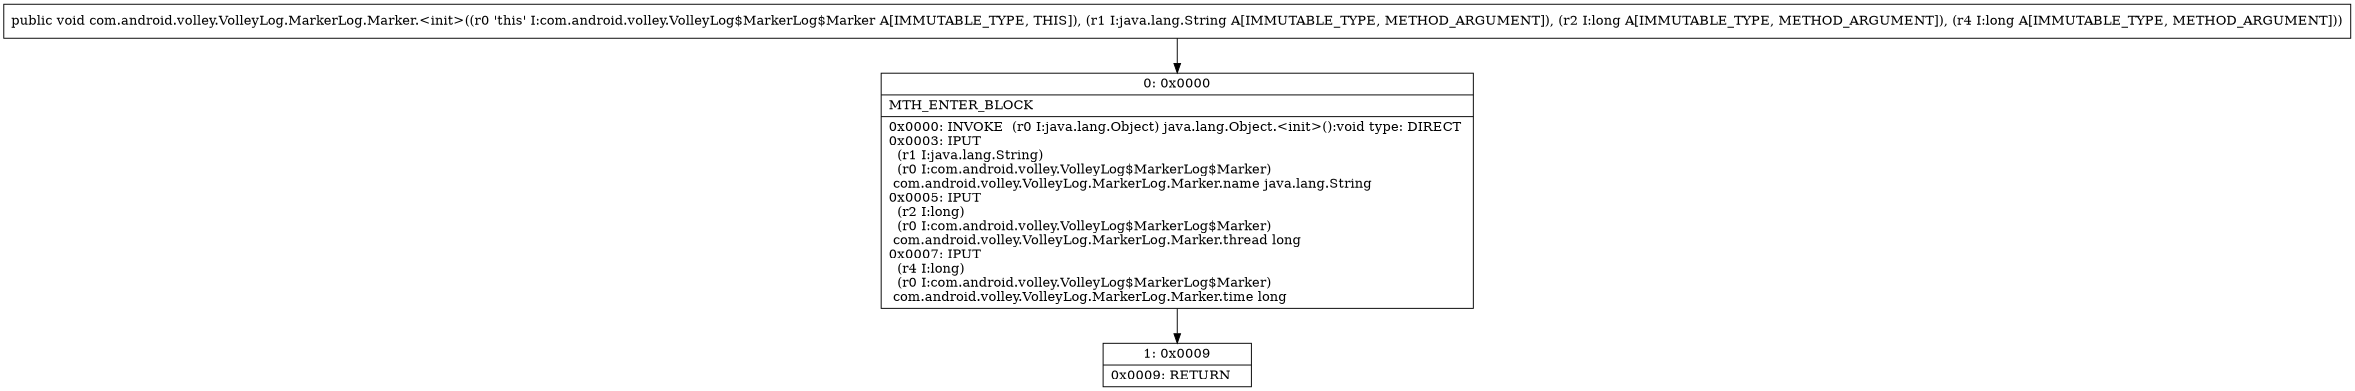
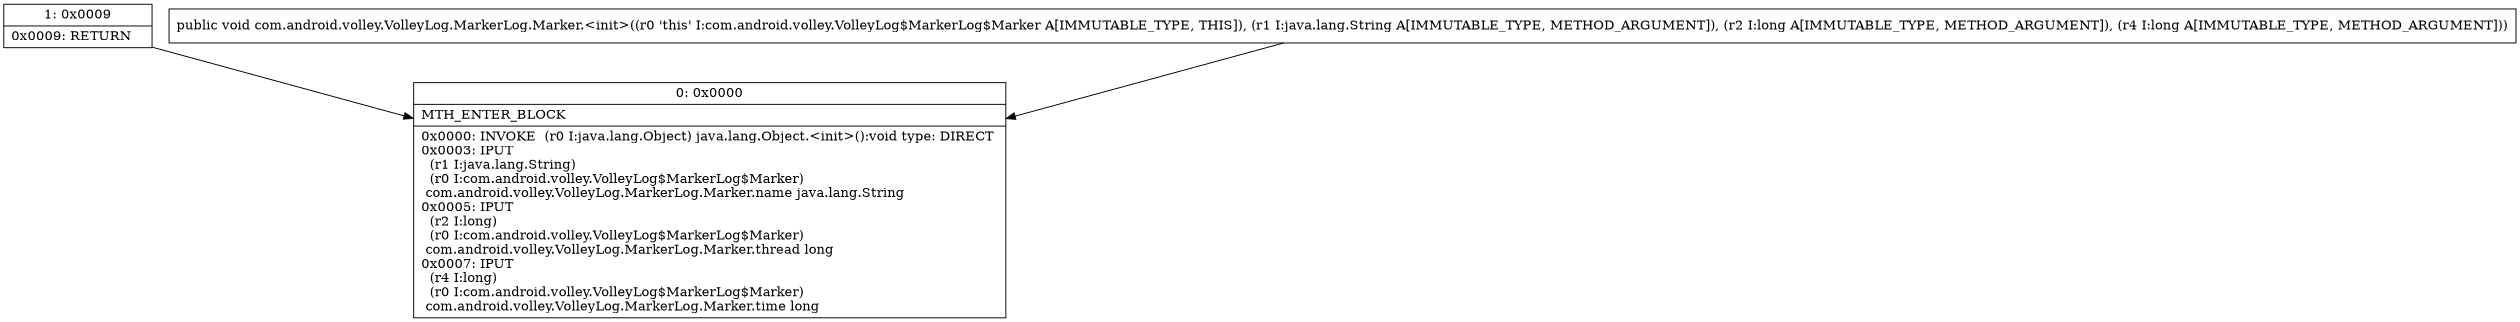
  digraph {
    node [shape=record]
    n1 [label="{0\:\ 0x0000|MTH_ENTER_BLOCK\l|0x0000: INVOKE  (r0 I:java.lang.Object) java.lang.Object.\<init\>():void type: DIRECT \l0x0003: IPUT  \l  (r1 I:java.lang.String)\l  (r0 I:com.android.volley.VolleyLog$MarkerLog$Marker)\l com.android.volley.VolleyLog.MarkerLog.Marker.name java.lang.String \l0x0005: IPUT  \l  (r2 I:long)\l  (r0 I:com.android.volley.VolleyLog$MarkerLog$Marker)\l com.android.volley.VolleyLog.MarkerLog.Marker.thread long \l0x0007: IPUT  \l  (r4 I:long)\l  (r0 I:com.android.volley.VolleyLog$MarkerLog$Marker)\l com.android.volley.VolleyLog.MarkerLog.Marker.time long \l}"]
    n2 [label="{1\:\ 0x0009|0x0009: RETURN   \l}"]
    n3 [label="{public void com.android.volley.VolleyLog.MarkerLog.Marker.\<init\>((r0 'this' I:com.android.volley.VolleyLog$MarkerLog$Marker A[IMMUTABLE_TYPE, THIS]), (r1 I:java.lang.String A[IMMUTABLE_TYPE, METHOD_ARGUMENT]), (r2 I:long A[IMMUTABLE_TYPE, METHOD_ARGUMENT]), (r4 I:long A[IMMUTABLE_TYPE, METHOD_ARGUMENT])) }"]
-   n1 -> n2
+   n2 -> n1
    n3 -> n1
  }
